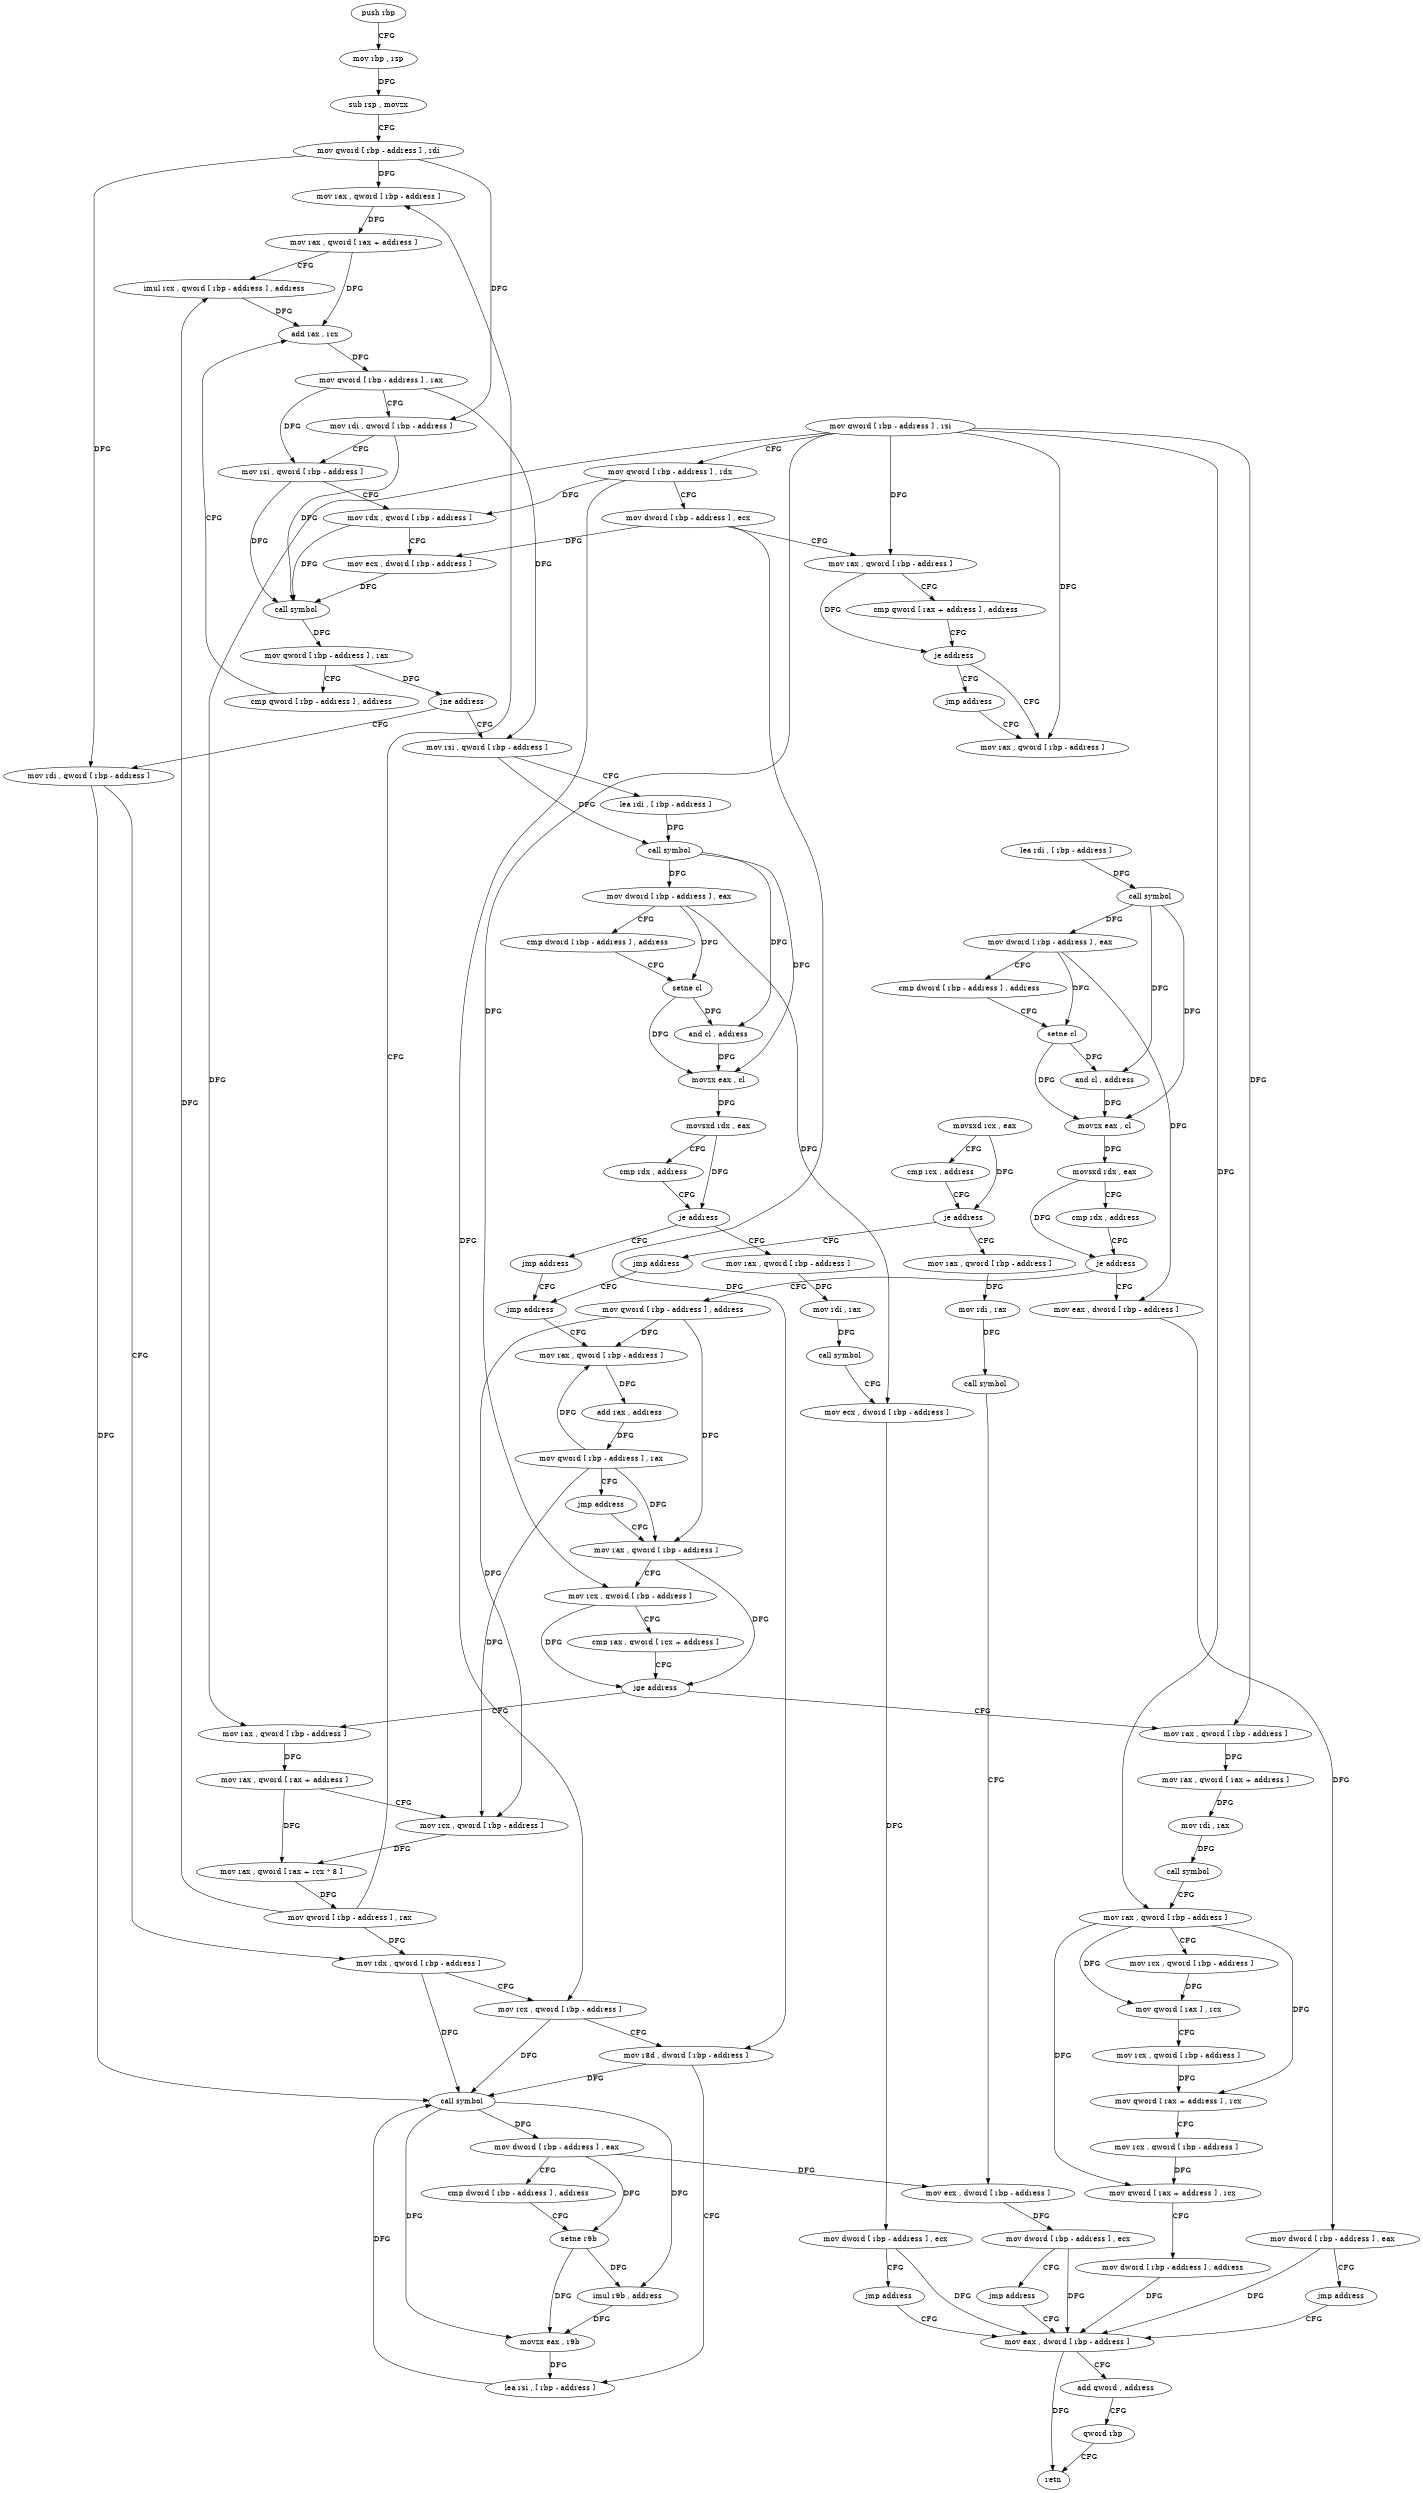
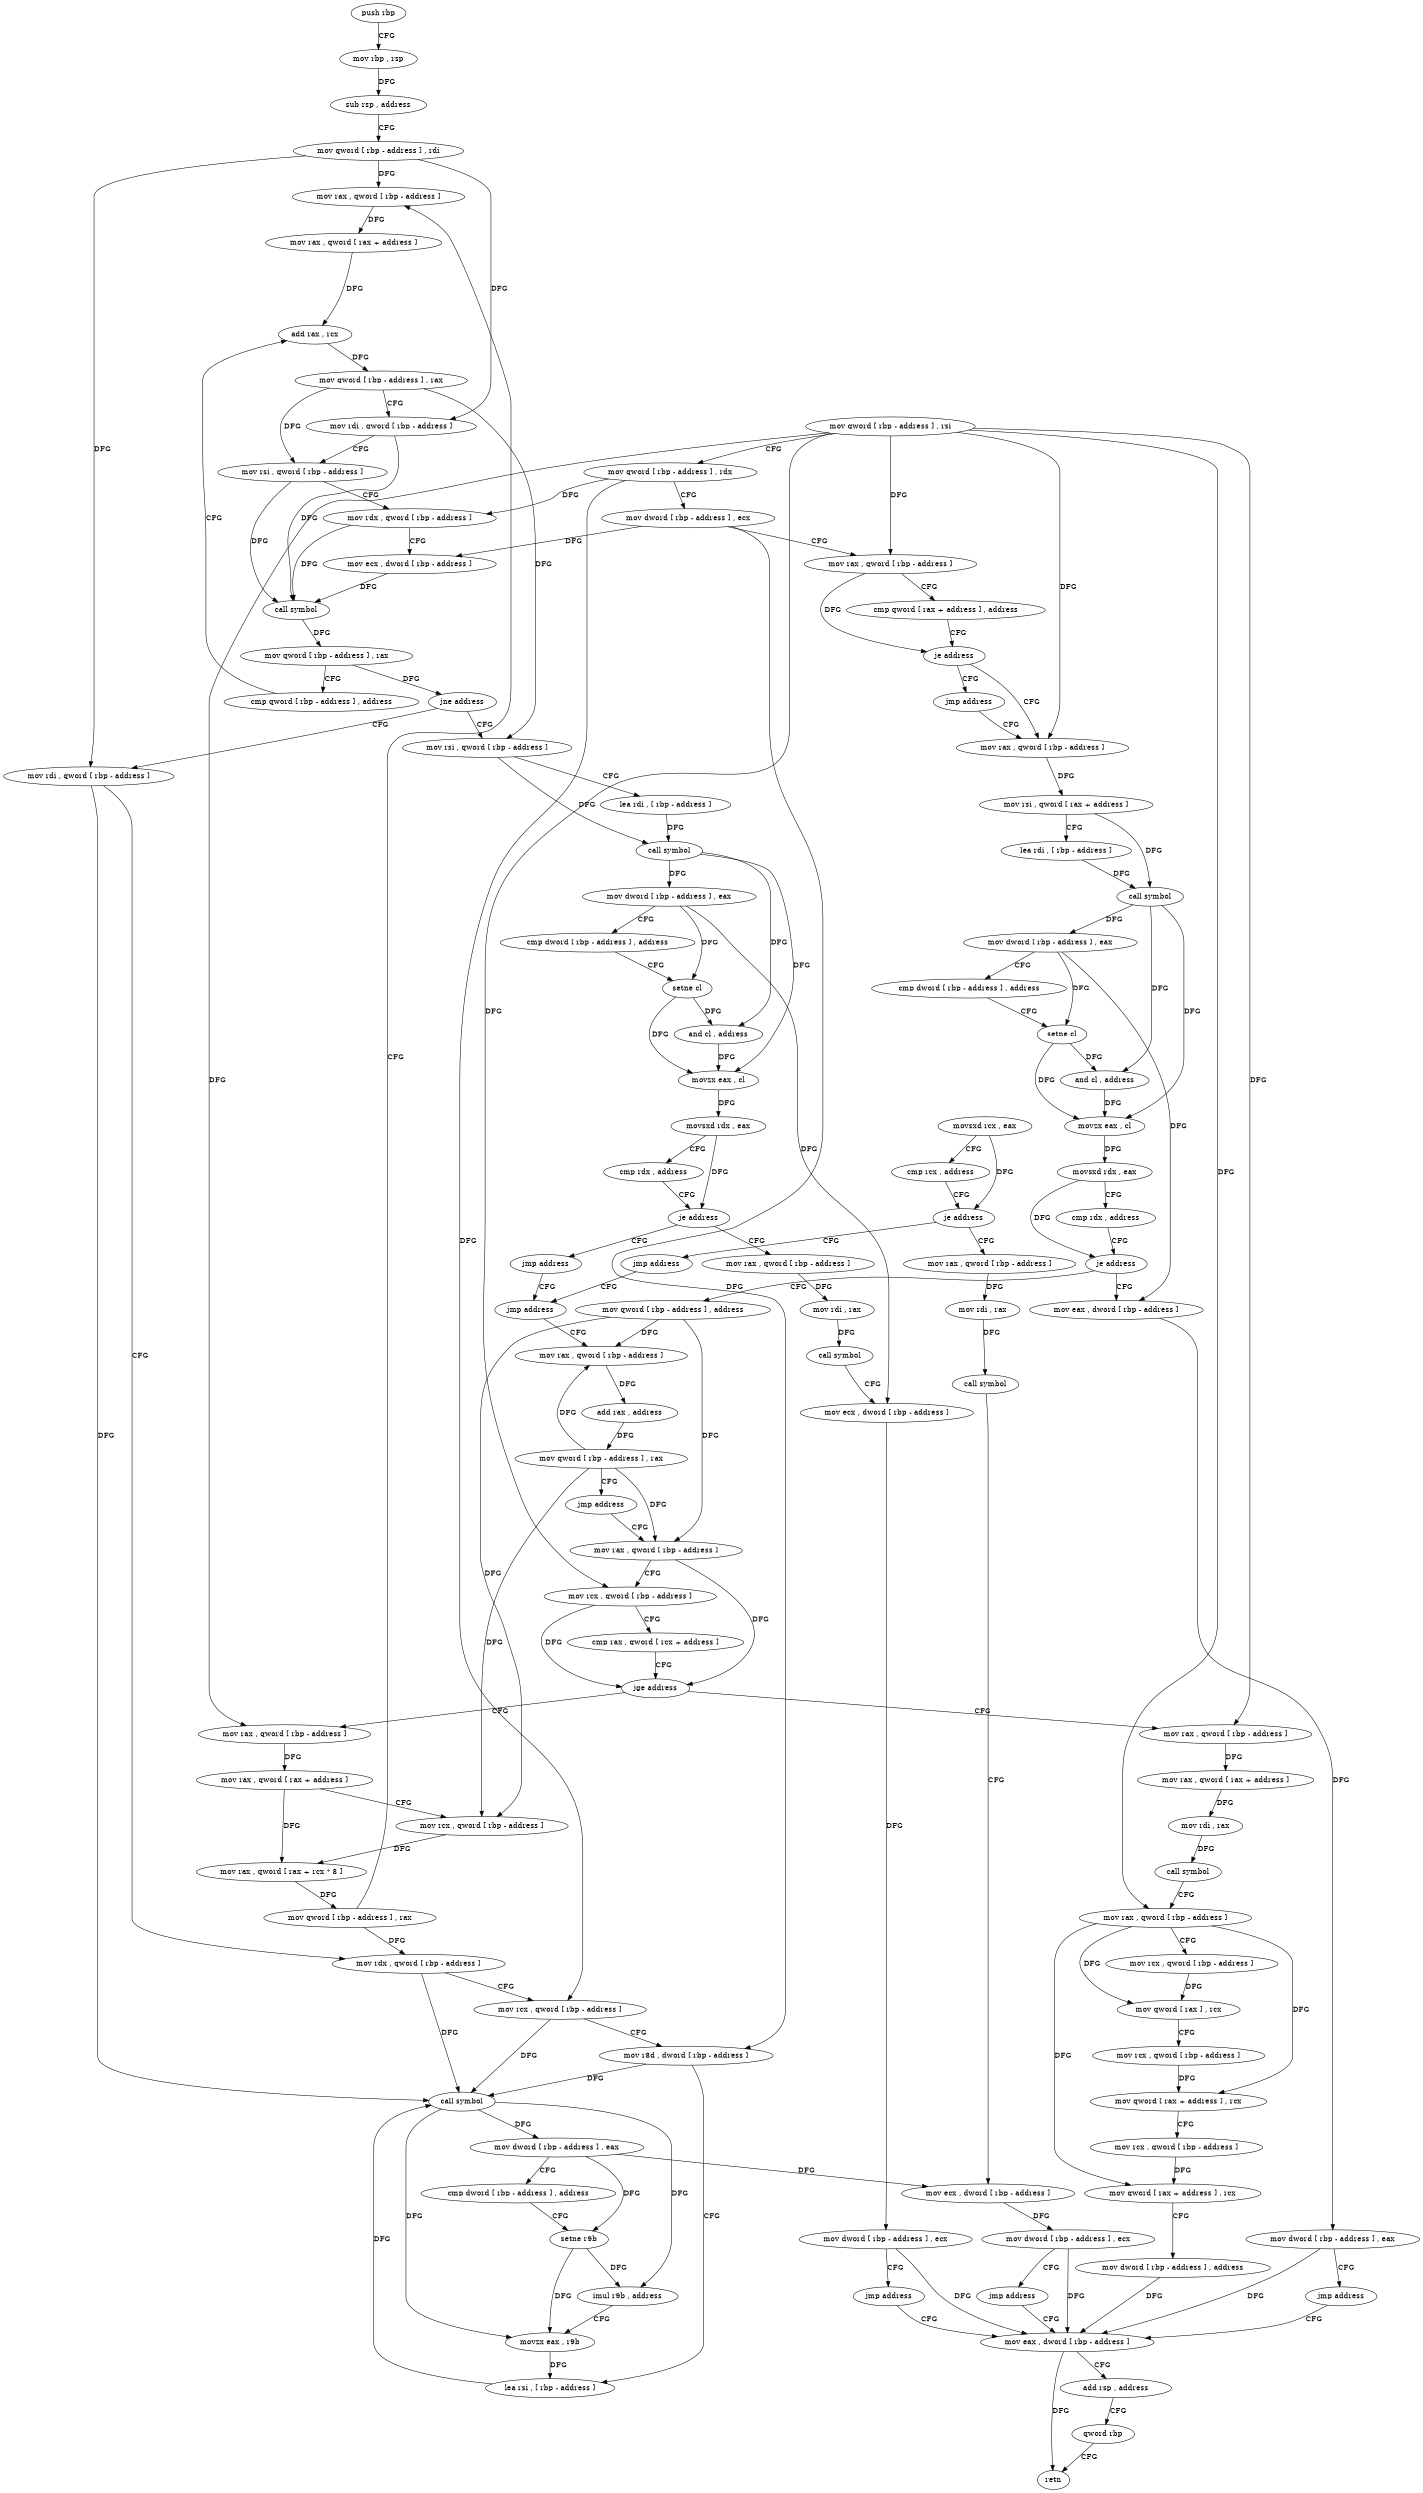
  digraph {
    n1 [label="push rbp"]
    n2 [label="mov rbp , rsp"]
-   n3 [label="sub rsp , movzx"]
+   n3 [label="sub rsp , address"]
    n4 [label="mov qword [ rbp - address ] , rdi"]
    n5 [label="mov rax , qword [ rbp - address ]"]
    n6 [label="mov rdi , qword [ rbp - address ]"]
    n7 [label="mov rdi , qword [ rbp - address ]"]
    n8 [label="mov qword [ rbp - address ] , rsi"]
    n9 [label="mov qword [ rbp - address ] , rdx"]
    n10 [label="mov rax , qword [ rbp - address ]"]
    n11 [label="mov rax , qword [ rbp - address ]"]
    n12 [label="mov rax , qword [ rbp - address ]"]
    n13 [label="mov rax , qword [ rbp - address ]"]
    n14 [label="mov rax , qword [ rbp - address ]"]
    n15 [label="mov rcx , qword [ rbp - address ]"]
    n16 [label="mov rax , qword [ rax + address ]"]
    n17 [label="mov rsi , qword [ rbp - address ]"]
    n18 [label="call symbol"]
    n19 [label="mov rdx , qword [ rbp - address ]"]
    n20 [label="call symbol"]
    n21 [label="mov dword [ rbp - address ] , ecx"]
    n22 [label="mov rdx , qword [ rbp - address ]"]
    n23 [label="mov rcx , qword [ rbp - address ]"]
    n24 [label="cmp qword [ rax + address ] , address"]
    n25 [label="je address"]
+   n26 [label="mov rsi , qword [ rax + address ]"]
    n27 [label="mov rax , qword [ rax + address ]"]
    n28 [label="mov rcx , qword [ rbp - address ]"]
    n29 [label="mov qword [ rax ] , rcx"]
    n30 [label="mov qword [ rax + address ] , rcx"]
    n31 [label="mov qword [ rax + address ] , rcx"]
    n32 [label="mov rax , qword [ rax + address ]"]
    n33 [label="jge address"]
    n34 [label="cmp rax , qword [ rcx + address ]"]
    n35 [label="mov ecx , dword [ rbp - address ]"]
    n36 [label="mov r8d , dword [ rbp - address ]"]
    n37 [label="lea rsi , [ rbp - address ]"]
    n38 [label="jmp address"]
    n39 [label="lea rdi , [ rbp - address ]"]
    n40 [label="call symbol"]
    n41 [label="mov dword [ rbp - address ] , eax"]
    n42 [label="and cl , address"]
    n43 [label="movzx eax , cl"]
    n44 [label="cmp dword [ rbp - address ] , address"]
    n45 [label="setne cl"]
    n46 [label="mov eax , dword [ rbp - address ]"]
    n47 [label="movsxd rdx , eax"]
    n48 [label="mov dword [ rbp - address ] , eax"]
    n49 [label="cmp rdx , address"]
    n50 [label="je address"]
    n51 [label="mov qword [ rbp - address ] , address"]
    n52 [label="mov rax , qword [ rbp - address ]"]
    n53 [label="mov rcx , qword [ rbp - address ]"]
    n54 [label="mov rax , qword [ rbp - address ]"]
    n55 [label="mov rax , qword [ rax + rcx * 8 ]"]
    n56 [label="add rax , address"]
    n57 [label="jmp address"]
    n58 [label="mov eax , dword [ rbp - address ]"]
-   n59 [label="add qword , address"]
+   n59 [label="add rsp , address"]
    n60 [label=retn]
    n61 [label="qword rbp"]
    n62 [label="mov rdi , rax"]
    n63 [label="call symbol"]
    n64 [label="mov rcx , qword [ rbp - address ]"]
    n65 [label="mov rcx , qword [ rbp - address ]"]
    n66 [label="mov dword [ rbp - address ] , address"]
    n67 [label="mov qword [ rbp - address ] , rax"]
-   n68 [label="imul rcx , qword [ rbp - address ] , address"]
    n69 [label="add rax , rcx"]
    n70 [label="mov qword [ rbp - address ] , rax"]
    n71 [label="mov rsi , qword [ rbp - address ]"]
    n72 [label="lea rdi , [ rbp - address ]"]
    n73 [label="call symbol"]
    n74 [label="mov qword [ rbp - address ] , rax"]
    n75 [label="cmp qword [ rbp - address ] , address"]
    n76 [label="jne address"]
    n77 [label="mov dword [ rbp - address ] , eax"]
    n78 [label="imul r9b , address"]
    n79 [label="movzx eax , r9b"]
    n80 [label="mov dword [ rbp - address ] , eax"]
    n81 [label="and cl , address"]
    n82 [label="movzx eax , cl"]
    n83 [label="cmp dword [ rbp - address ] , address"]
    n84 [label="setne r9b"]
    n85 [label="mov ecx , dword [ rbp - address ]"]
    n86 [label="mov dword [ rbp - address ] , ecx"]
    n87 [label="movsxd rcx , eax"]
    n88 [label="cmp rcx , address"]
    n89 [label="je address"]
    n90 [label="jmp address"]
    n91 [label="mov rax , qword [ rbp - address ]"]
    n92 [label="jmp address"]
    n93 [label="mov rdi , rax"]
    n94 [label="call symbol"]
    n95 [label="cmp dword [ rbp - address ] , address"]
    n96 [label="setne cl"]
    n97 [label="mov ecx , dword [ rbp - address ]"]
    n98 [label="movsxd rdx , eax"]
    n99 [label="mov dword [ rbp - address ] , ecx"]
    n100 [label="cmp rdx , address"]
    n101 [label="je address"]
    n102 [label="jmp address"]
    n103 [label="mov rax , qword [ rbp - address ]"]
    n104 [label="mov rdi , rax"]
    n105 [label="call symbol"]
    n106 [label="jmp address"]
    n107 [label="jmp address"]
    n108 [label="mov qword [ rbp - address ] , rax"]
    n109 [label="jmp address"]
    n1 -> n2 [label=CFG]
    n2 -> n3 [label=DFG]
    n3 -> n4 [label=CFG]
    n4 -> n5 [label=DFG]
    n4 -> n6 [label=DFG]
    n4 -> n7 [label=DFG]
    n5 -> n16 [label=DFG]
    n6 -> n17 [label=CFG]
    n6 -> n18 [label=DFG]
    n7 -> n19 [label=CFG]
    n7 -> n20 [label=DFG]
    n8 -> n9 [label=CFG]
    n8 -> n10 [label=DFG]
    n8 -> n11 [label=DFG]
    n8 -> n12 [label=DFG]
    n8 -> n13 [label=DFG]
    n8 -> n14 [label=DFG]
    n8 -> n15 [label=DFG]
    n9 -> n21 [label=CFG]
    n9 -> n22 [label=DFG]
    n9 -> n23 [label=DFG]
    n10 -> n24 [label=CFG]
    n10 -> n25 [label=DFG]
+   n11 -> n26 [label=DFG]
    n12 -> n27 [label=DFG]
    n13 -> n28 [label=CFG]
    n13 -> n29 [label=DFG]
    n13 -> n30 [label=DFG]
    n13 -> n31 [label=DFG]
    n14 -> n32 [label=DFG]
    n15 -> n33 [label=DFG]
    n15 -> n34 [label=CFG]
-   n16 -> n68 [label=CFG]
    n16 -> n69 [label=DFG]
    n17 -> n18 [label=DFG]
    n17 -> n22 [label=CFG]
    n18 -> n74 [label=DFG]
    n19 -> n20 [label=DFG]
    n19 -> n23 [label=CFG]
    n20 -> n77 [label=DFG]
    n20 -> n78 [label=DFG]
    n20 -> n79 [label=DFG]
    n21 -> n10 [label=CFG]
    n21 -> n35 [label=DFG]
    n21 -> n36 [label=DFG]
    n22 -> n18 [label=DFG]
    n22 -> n35 [label=CFG]
    n23 -> n20 [label=DFG]
    n23 -> n36 [label=CFG]
    n24 -> n25 [label=CFG]
    n25 -> n11 [label=CFG]
    n25 -> n38 [label=CFG]
+   n26 -> n39 [label=CFG]
+   n26 -> n40 [label=DFG]
    n27 -> n62 [label=DFG]
    n28 -> n29 [label=DFG]
    n29 -> n64 [label=CFG]
    n30 -> n65 [label=CFG]
    n31 -> n66 [label=CFG]
    n32 -> n53 [label=CFG]
    n32 -> n55 [label=DFG]
    n33 -> n12 [label=CFG]
    n33 -> n14 [label=CFG]
    n34 -> n33 [label=CFG]
    n35 -> n18 [label=DFG]
    n36 -> n20 [label=DFG]
    n36 -> n37 [label=CFG]
    n37 -> n20 [label=DFG]
    n38 -> n11 [label=CFG]
    n39 -> n40 [label=DFG]
    n40 -> n41 [label=DFG]
    n40 -> n42 [label=DFG]
    n40 -> n43 [label=DFG]
    n41 -> n44 [label=CFG]
    n41 -> n45 [label=DFG]
    n41 -> n46 [label=DFG]
    n42 -> n43 [label=DFG]
    n43 -> n47 [label=DFG]
    n44 -> n45 [label=CFG]
    n45 -> n42 [label=DFG]
    n45 -> n43 [label=DFG]
    n46 -> n48 [label=DFG]
    n47 -> n49 [label=CFG]
    n47 -> n50 [label=DFG]
    n48 -> n57 [label=CFG]
    n48 -> n58 [label=DFG]
    n49 -> n50 [label=CFG]
    n50 -> n46 [label=CFG]
    n50 -> n51 [label=CFG]
    n51 -> n52 [label=DFG]
    n51 -> n53 [label=DFG]
    n51 -> n54 [label=DFG]
    n52 -> n15 [label=CFG]
    n52 -> n33 [label=DFG]
    n53 -> n55 [label=DFG]
    n54 -> n56 [label=DFG]
    n55 -> n67 [label=DFG]
    n56 -> n108 [label=DFG]
    n57 -> n58 [label=CFG]
    n58 -> n59 [label=CFG]
    n58 -> n60 [label=DFG]
    n59 -> n61 [label=CFG]
    n61 -> n60 [label=CFG]
    n62 -> n63 [label=DFG]
    n63 -> n13 [label=CFG]
    n64 -> n30 [label=DFG]
    n65 -> n31 [label=DFG]
    n66 -> n58 [label=DFG]
    n67 -> n5 [label=CFG]
    n67 -> n19 [label=DFG]
-   n67 -> n68 [label=DFG]
-   n68 -> n69 [label=DFG]
    n69 -> n70 [label=DFG]
    n70 -> n6 [label=CFG]
    n70 -> n17 [label=DFG]
    n70 -> n71 [label=DFG]
    n71 -> n72 [label=CFG]
    n71 -> n73 [label=DFG]
    n72 -> n73 [label=DFG]
    n73 -> n80 [label=DFG]
    n73 -> n81 [label=DFG]
    n73 -> n82 [label=DFG]
    n74 -> n75 [label=CFG]
    n74 -> n76 [label=DFG]
    n75 -> n69 [label=CFG]
    n76 -> n7 [label=CFG]
    n76 -> n71 [label=CFG]
    n77 -> n83 [label=CFG]
    n77 -> n84 [label=DFG]
    n77 -> n85 [label=DFG]
-   n78 -> n79 [label=DFG]
+   n78 -> n79 [label=CFG]
    n79 -> n37 [label=DFG]
    n80 -> n95 [label=CFG]
    n80 -> n96 [label=DFG]
    n80 -> n97 [label=DFG]
    n81 -> n82 [label=DFG]
    n82 -> n98 [label=DFG]
    n83 -> n84 [label=CFG]
    n84 -> n78 [label=DFG]
    n84 -> n79 [label=DFG]
    n85 -> n86 [label=DFG]
    n86 -> n58 [label=DFG]
    n86 -> n106 [label=CFG]
    n87 -> n88 [label=CFG]
    n87 -> n89 [label=DFG]
    n88 -> n89 [label=CFG]
    n89 -> n90 [label=CFG]
    n89 -> n91 [label=CFG]
    n90 -> n92 [label=CFG]
    n91 -> n93 [label=DFG]
    n92 -> n54 [label=CFG]
    n93 -> n94 [label=DFG]
    n94 -> n85 [label=CFG]
    n95 -> n96 [label=CFG]
    n96 -> n81 [label=DFG]
    n96 -> n82 [label=DFG]
    n97 -> n99 [label=DFG]
    n98 -> n100 [label=CFG]
    n98 -> n101 [label=DFG]
    n99 -> n58 [label=DFG]
    n99 -> n107 [label=CFG]
    n100 -> n101 [label=CFG]
    n101 -> n102 [label=CFG]
    n101 -> n103 [label=CFG]
    n102 -> n92 [label=CFG]
    n103 -> n104 [label=DFG]
    n104 -> n105 [label=DFG]
    n105 -> n97 [label=CFG]
    n106 -> n58 [label=CFG]
    n107 -> n58 [label=CFG]
    n108 -> n52 [label=DFG]
    n108 -> n53 [label=DFG]
    n108 -> n54 [label=DFG]
    n108 -> n109 [label=CFG]
    n109 -> n52 [label=CFG]
  }
